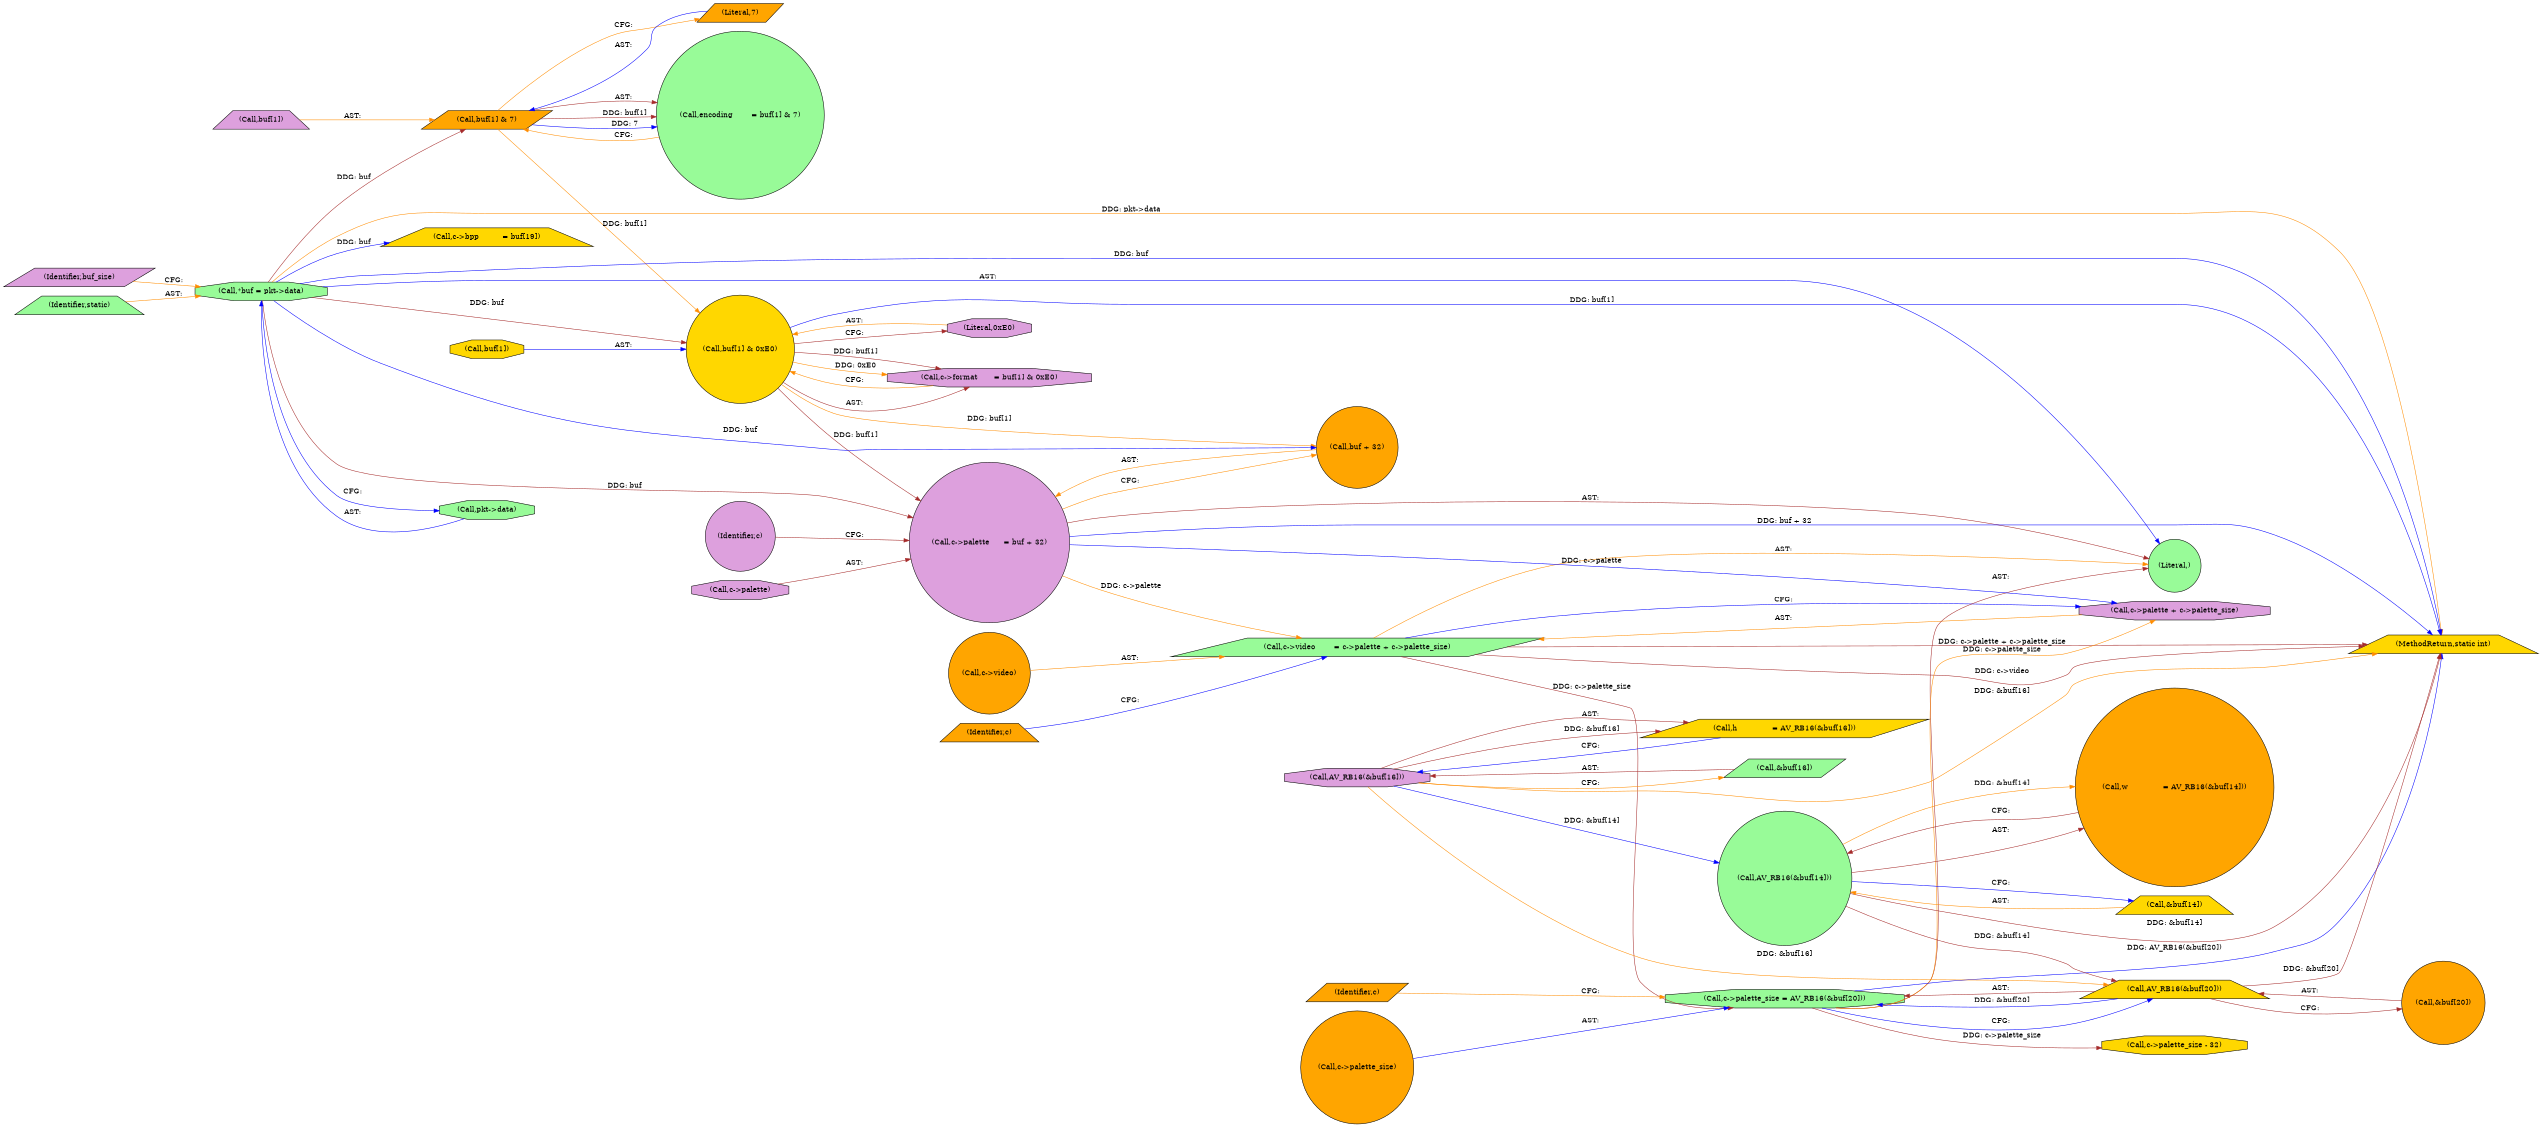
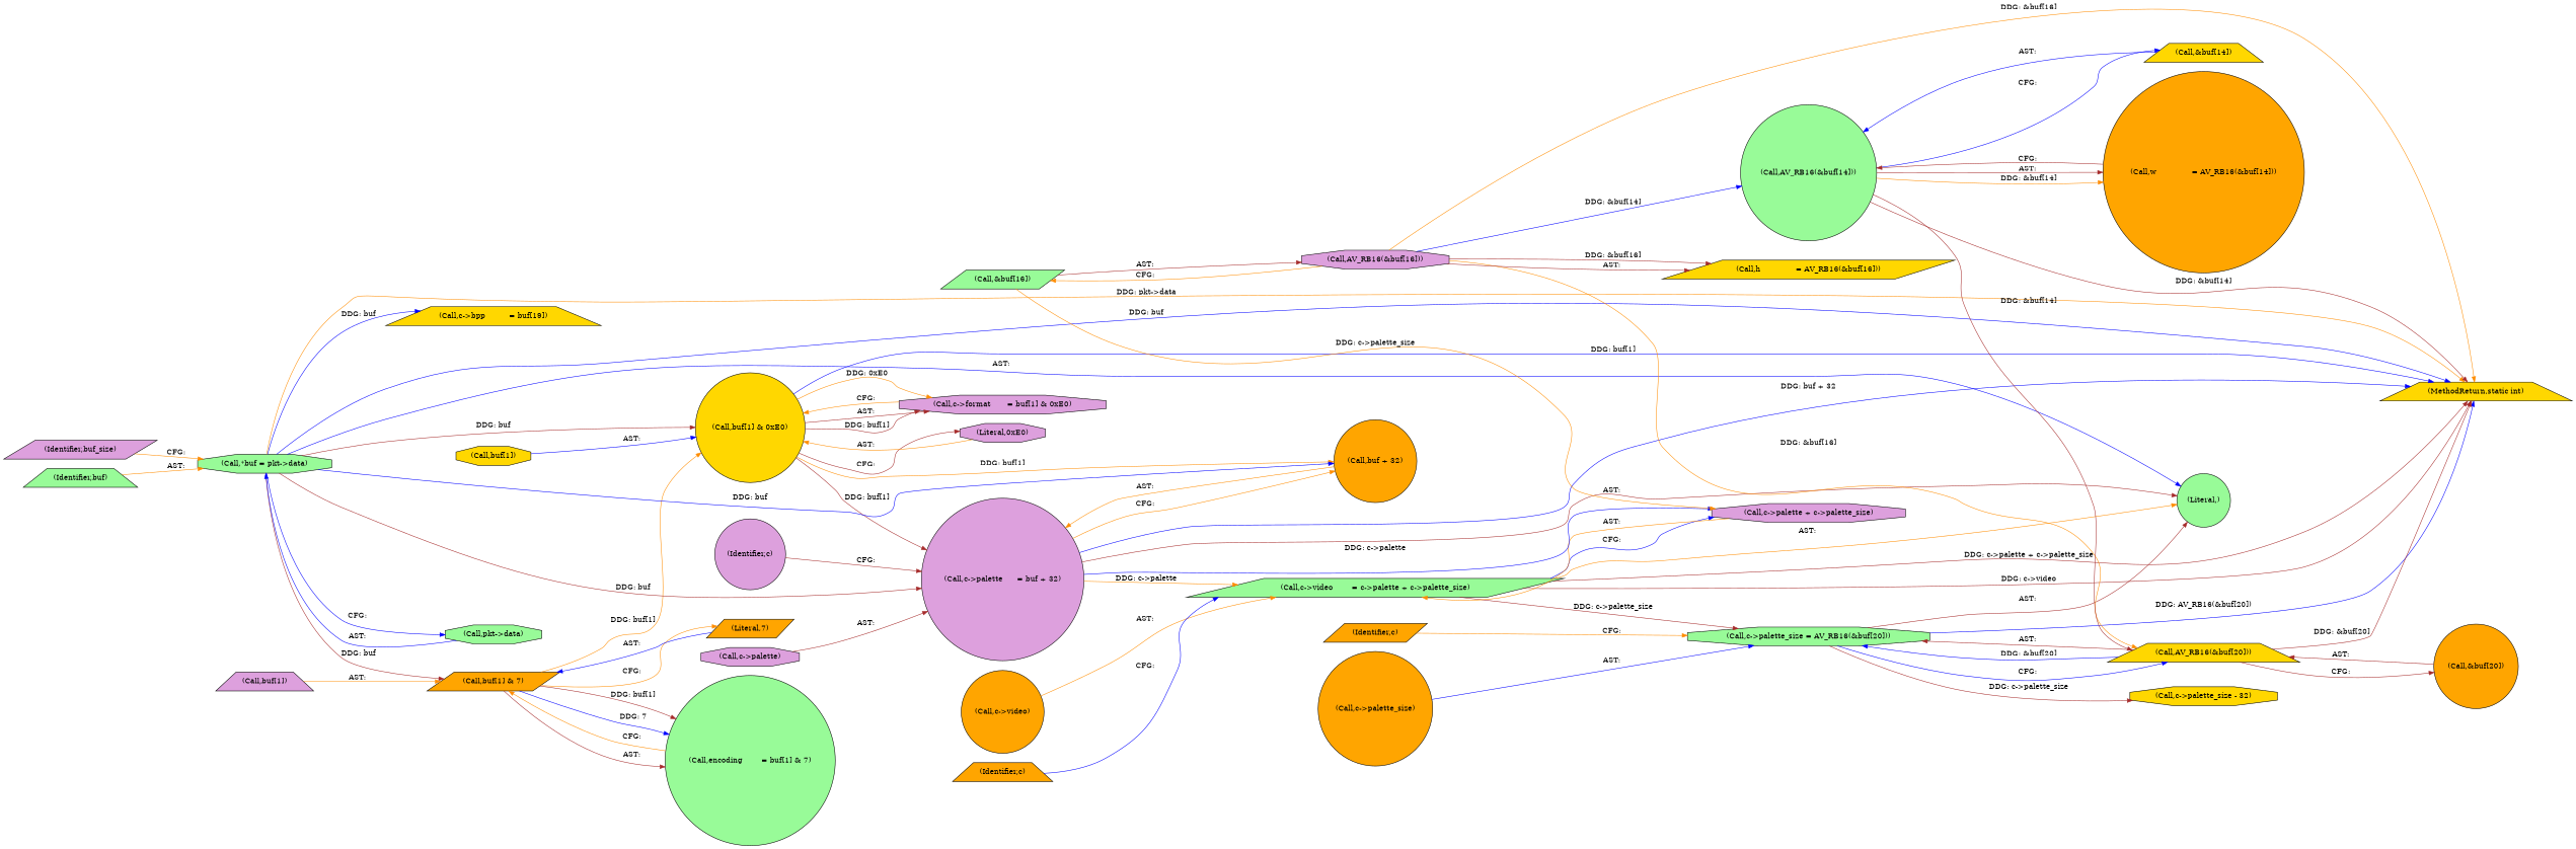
  digraph {
    rankdir=LR
    node [fillcolor=palegreen shape=circle style=filled]
    edge [color=brown]
    n1 [label="(Call,c->video        = c->palette + c->palette_size)" shape=parallelogram]
    n2 [label="(Literal,)"]
    n3 [fillcolor=plum label="(Call,c->palette + c->palette_size)" shape=octagon]
    n4 [fillcolor=gold label="(MethodReturn,static int)" shape=trapezium]
    n5 [label="(Call,c->palette_size = AV_RB16(&buf[20]))" shape=octagon]
    n6 [fillcolor=plum label="(Call,c->palette      = buf + 32)"]
    n7 [fillcolor=orange label="(Call,buf + 32)"]
    n8 [fillcolor=gold label="(Call,buf[1] & 0xE0)"]
    n9 [fillcolor=plum label="(Literal,0xE0)" shape=octagon]
    n10 [fillcolor=plum label="(Call,c->format       = buf[1] & 0xE0)" shape=octagon]
    n11 [fillcolor=orange label="(Call,buf[1] & 7)" shape=parallelogram]
    n12 [fillcolor=orange label="(Literal,7)" shape=parallelogram]
    n13 [label="(Call,encoding        = buf[1] & 7)"]
    n14 [label="(Call,*buf = pkt->data)" shape=octagon]
    n15 [label="(Call,pkt->data)" shape=octagon]
    n16 [fillcolor=gold label="(Call,c->bpp          = buf[19])" shape=trapezium]
    n17 [fillcolor=gold label="(Call,AV_RB16(&buf[20]))" shape=trapezium]
    n18 [fillcolor=gold label="(Call,c->palette_size - 32)" shape=octagon]
    n19 [fillcolor=orange label="(Call,&buf[20])"]
    n20 [fillcolor=plum label="(Call,AV_RB16(&buf[16]))" shape=octagon]
    n21 [fillcolor=gold label="(Call,h               = AV_RB16(&buf[16]))" shape=parallelogram]
    n22 [label="(Call,&buf[16])" shape=parallelogram]
    n23 [label="(Call,AV_RB16(&buf[14]))"]
    n24 [fillcolor=gold label="(Call,&buf[14])" shape=trapezium]
    n25 [fillcolor=orange label="(Call,w               = AV_RB16(&buf[14]))"]
    n26 [fillcolor=plum label="(Identifier,c)"]
    n27 [fillcolor=plum label="(Identifier,buf_size)" shape=parallelogram]
    n28 [fillcolor=orange label="(Identifier,c)" shape=parallelogram]
    n29 [fillcolor=plum label="(Call,c->palette)" shape=octagon]
    n30 [fillcolor=plum label="(Call,buf[1])" shape=trapezium]
    n31 [fillcolor=orange label="(Call,c->palette_size)"]
    n32 [fillcolor=gold label="(Call,buf[1])" shape=octagon]
-   n33 [label="(Identifier,static)" shape=trapezium]
+   n33 [label="(Identifier,buf)" shape=trapezium]
    n34 [fillcolor=orange label="(Call,c->video)"]
    n35 [fillcolor=orange label="(Identifier,c)" shape=trapezium]
    n1 -> n2 [color=darkorange label="AST: "]
    n1 -> n3 [color=blue label="CFG: "]
    n1 -> n4 [label="DDG: c->palette + c->palette_size"]
    n1 -> n4 [label="DDG: c->video"]
    n1 -> n5 [label="DDG: c->palette_size"]
    n3 -> n1 [color=darkorange label="AST: "]
    n5 -> n2 [label="AST: "]
-   n5 -> n3 [color=darkorange label="DDG: c->palette_size"]
+   n22 -> n3 [color=darkorange label="DDG: c->palette_size"]
    n5 -> n4 [color=blue label="DDG: AV_RB16(&buf[20])"]
    n5 -> n17 [color=blue label="CFG: "]
    n5 -> n18 [label="DDG: c->palette_size"]
    n6 -> n1 [color=darkorange label="DDG: c->palette"]
    n6 -> n2 [label="AST: "]
    n6 -> n3 [color=blue label="DDG: c->palette"]
    n6 -> n4 [color=blue label="DDG: buf + 32"]
    n6 -> n7 [color=darkorange label="CFG: "]
    n7 -> n6 [color=darkorange label="AST: "]
    n8 -> n4 [color=blue label="DDG: buf[1]"]
    n8 -> n6 [label="DDG: buf[1]"]
    n8 -> n7 [color=darkorange label="DDG: buf[1]"]
    n8 -> n9 [label="CFG: "]
    n8 -> n10 [label="AST: "]
    n8 -> n10 [label="DDG: buf[1]"]
    n8 -> n10 [color=darkorange label="DDG: 0xE0"]
    n9 -> n8 [color=darkorange label="AST: "]
    n10 -> n8 [color=darkorange label="CFG: "]
    n11 -> n8 [color=darkorange label="DDG: buf[1]"]
    n11 -> n12 [color=darkorange label="CFG: "]
    n11 -> n13 [label="AST: "]
    n11 -> n13 [label="DDG: buf[1]"]
    n11 -> n13 [color=blue label="DDG: 7"]
    n12 -> n11 [color=blue label="AST: "]
    n13 -> n11 [color=darkorange label="CFG: "]
    n14 -> n2 [color=blue label="AST: "]
    n14 -> n4 [color=darkorange label="DDG: pkt->data"]
    n14 -> n4 [color=blue label="DDG: buf"]
    n14 -> n6 [label="DDG: buf"]
    n14 -> n7 [color=blue label="DDG: buf"]
    n14 -> n8 [label="DDG: buf"]
    n14 -> n11 [label="DDG: buf"]
    n14 -> n15 [color=blue label="CFG: "]
    n14 -> n16 [color=blue label="DDG: buf"]
    n15 -> n14 [color=blue label="AST: "]
    n17 -> n4 [label="DDG: &buf[20]"]
    n17 -> n5 [label="AST: "]
    n17 -> n5 [color=blue label="DDG: &buf[20]"]
    n17 -> n19 [label="CFG: "]
    n19 -> n17 [label="AST: "]
    n20 -> n4 [color=darkorange label="DDG: &buf[16]"]
    n20 -> n17 [color=darkorange label="DDG: &buf[16]"]
    n20 -> n21 [label="AST: "]
    n20 -> n21 [label="DDG: &buf[16]"]
    n20 -> n22 [color=darkorange label="CFG: "]
    n20 -> n23 [color=blue label="DDG: &buf[14]"]
-   n21 -> n20 [color=blue label="CFG: "]
    n22 -> n20 [label="AST: "]
    n23 -> n4 [label="DDG: &buf[14]"]
    n23 -> n17 [label="DDG: &buf[14]"]
    n23 -> n24 [color=blue label="CFG: "]
    n23 -> n25 [label="AST: "]
    n23 -> n25 [color=darkorange label="DDG: &buf[14]"]
-   n24 -> n23 [color=darkorange label="AST: "]
+   n24 -> n23 [color=blue label="AST: "]
    n25 -> n23 [label="CFG: "]
    n26 -> n6 [label="CFG: "]
    n27 -> n14 [color=darkorange label="CFG: "]
    n28 -> n5 [color=darkorange label="CFG: "]
    n29 -> n6 [label="AST: "]
    n30 -> n11 [color=darkorange label="AST: "]
    n31 -> n5 [color=blue label="AST: "]
    n32 -> n8 [color=blue label="AST: "]
    n33 -> n14 [color=darkorange label="AST: "]
    n34 -> n1 [color=darkorange label="AST: "]
    n35 -> n1 [color=blue label="CFG: "]
  }
